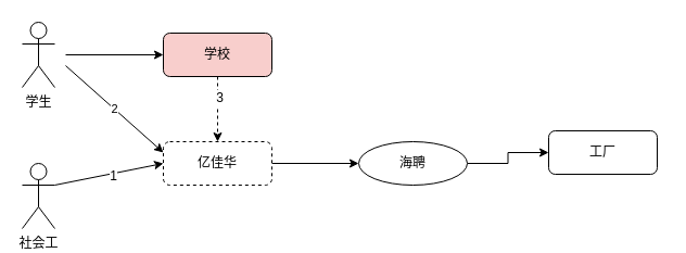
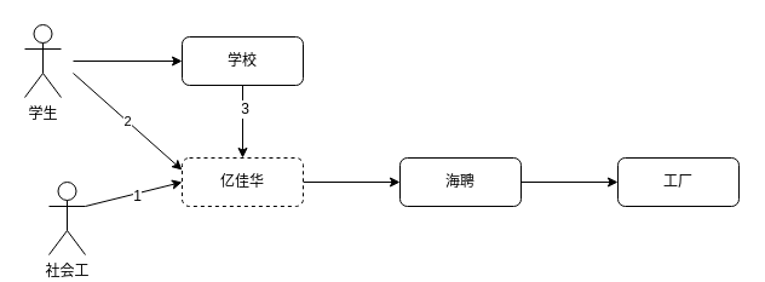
  <mxCell id="0" />
  <mxCell id="1" parent="0" />
- <mxCell id="2" value="社会工" style="shape=umlActor;verticalLabelPosition=bottom;labelBackgroundColor=#ffffff;verticalAlign=top;html=1;outlineConnect=0;" parent="1" vertex="1"><mxGeometry x="20" y="150" width="30" height="60" as="geometry" /></mxCell>
+ <mxCell id="2" value="社会工" style="shape=umlActor;verticalLabelPosition=bottom;labelBackgroundColor=#ffffff;verticalAlign=top;html=1;outlineConnect=0;" parent="1" vertex="1"><mxGeometry x="40" y="150" width="30" height="60" as="geometry" /></mxCell>
  <mxCell id="3" value="学生" style="shape=umlActor;verticalLabelPosition=bottom;labelBackgroundColor=#ffffff;verticalAlign=top;html=1;outlineConnect=0;" parent="1" vertex="1"><mxGeometry x="20" y="20" width="30" height="60" as="geometry" /></mxCell>
- <mxCell id="4" value="" style="edgeStyle=orthogonalEdgeStyle;rounded=0;orthogonalLoop=1;jettySize=auto;html=1;dashed=1;" parent="1" source="6" target="8" edge="1"><mxGeometry relative="1" as="geometry" /></mxCell>
+ <mxCell id="4" value="" style="edgeStyle=orthogonalEdgeStyle;rounded=0;orthogonalLoop=1;jettySize=auto;html=1;" parent="1" source="6" target="8" edge="1"><mxGeometry relative="1" as="geometry" /></mxCell>
  <mxCell id="5" value="3" style="text;html=1;align=center;verticalAlign=middle;resizable=0;points=[];labelBackgroundColor=#ffffff;" parent="4" vertex="1" connectable="0"><mxGeometry x="-0.367" y="1" relative="1" as="geometry"><mxPoint as="offset" /></mxGeometry></mxCell>
- <mxCell id="6" value="学校" style="rounded=1;whiteSpace=wrap;html=1;fillColor=#f8cecc;" parent="1" vertex="1"><mxGeometry x="150" y="30" width="100" height="40" as="geometry" /></mxCell>
+ <mxCell id="6" value="学校" style="rounded=1;whiteSpace=wrap;html=1;" parent="1" vertex="1"><mxGeometry x="150" y="30" width="100" height="40" as="geometry" /></mxCell>
  <mxCell id="7" value="" style="edgeStyle=orthogonalEdgeStyle;rounded=0;orthogonalLoop=1;jettySize=auto;html=1;" parent="1" source="8" target="11" edge="1"><mxGeometry relative="1" as="geometry" /></mxCell>
  <mxCell id="8" value="亿佳华" style="rounded=1;whiteSpace=wrap;html=1;dashed=1;" parent="1" vertex="1"><mxGeometry x="150" y="130" width="100" height="40" as="geometry" /></mxCell>
- <mxCell id="9" value="工厂" style="rounded=1;whiteSpace=wrap;html=1;" parent="1" vertex="1"><mxGeometry x="505" y="120" width="100" height="40" as="geometry" /></mxCell>
+ <mxCell id="9" value="工厂" style="rounded=1;whiteSpace=wrap;html=1;" parent="1" vertex="1"><mxGeometry x="510" y="130" width="100" height="40" as="geometry" /></mxCell>
  <mxCell id="10" value="" style="edgeStyle=orthogonalEdgeStyle;rounded=0;orthogonalLoop=1;jettySize=auto;html=1;" parent="1" source="11" target="9" edge="1"><mxGeometry relative="1" as="geometry" /></mxCell>
- <mxCell id="11" value="海聘" style="ellipse;whiteSpace=wrap;html=1;" parent="1" vertex="1"><mxGeometry x="330" y="130" width="100" height="40" as="geometry" /></mxCell>
+ <mxCell id="11" value="海聘" style="rounded=1;whiteSpace=wrap;html=1;" parent="1" vertex="1"><mxGeometry x="330" y="130" width="100" height="40" as="geometry" /></mxCell>
  <mxCell id="12" value="" style="endArrow=classic;html=1;exitX=1;exitY=0.333;exitDx=0;exitDy=0;exitPerimeter=0;entryX=0;entryY=0.5;entryDx=0;entryDy=0;" parent="1" source="2" target="8" edge="1"><mxGeometry width="50" height="50" relative="1" as="geometry"><mxPoint x="290" y="230" as="sourcePoint" /><mxPoint x="340" y="180" as="targetPoint" /></mxGeometry></mxCell>
  <mxCell id="13" value="1" style="text;html=1;align=center;verticalAlign=middle;resizable=0;points=[];labelBackgroundColor=#ffffff;" parent="12" vertex="1" connectable="0"><mxGeometry x="0.054" y="-2" relative="1" as="geometry"><mxPoint as="offset" /></mxGeometry></mxCell>
  <mxCell id="14" value="2" style="endArrow=classic;html=1;entryX=0;entryY=0.25;entryDx=0;entryDy=0;" parent="1" target="8" edge="1"><mxGeometry width="50" height="50" relative="1" as="geometry"><mxPoint x="60" y="60" as="sourcePoint" /><mxPoint x="160" y="160" as="targetPoint" /></mxGeometry></mxCell>
  <mxCell id="15" value="" style="endArrow=classic;html=1;exitX=1;exitY=0.333;exitDx=0;exitDy=0;exitPerimeter=0;entryX=0;entryY=0.5;entryDx=0;entryDy=0;" parent="1" target="6" edge="1"><mxGeometry width="50" height="50" relative="1" as="geometry"><mxPoint x="60" y="50" as="sourcePoint" /><mxPoint x="160" y="150" as="targetPoint" /></mxGeometry></mxCell>
